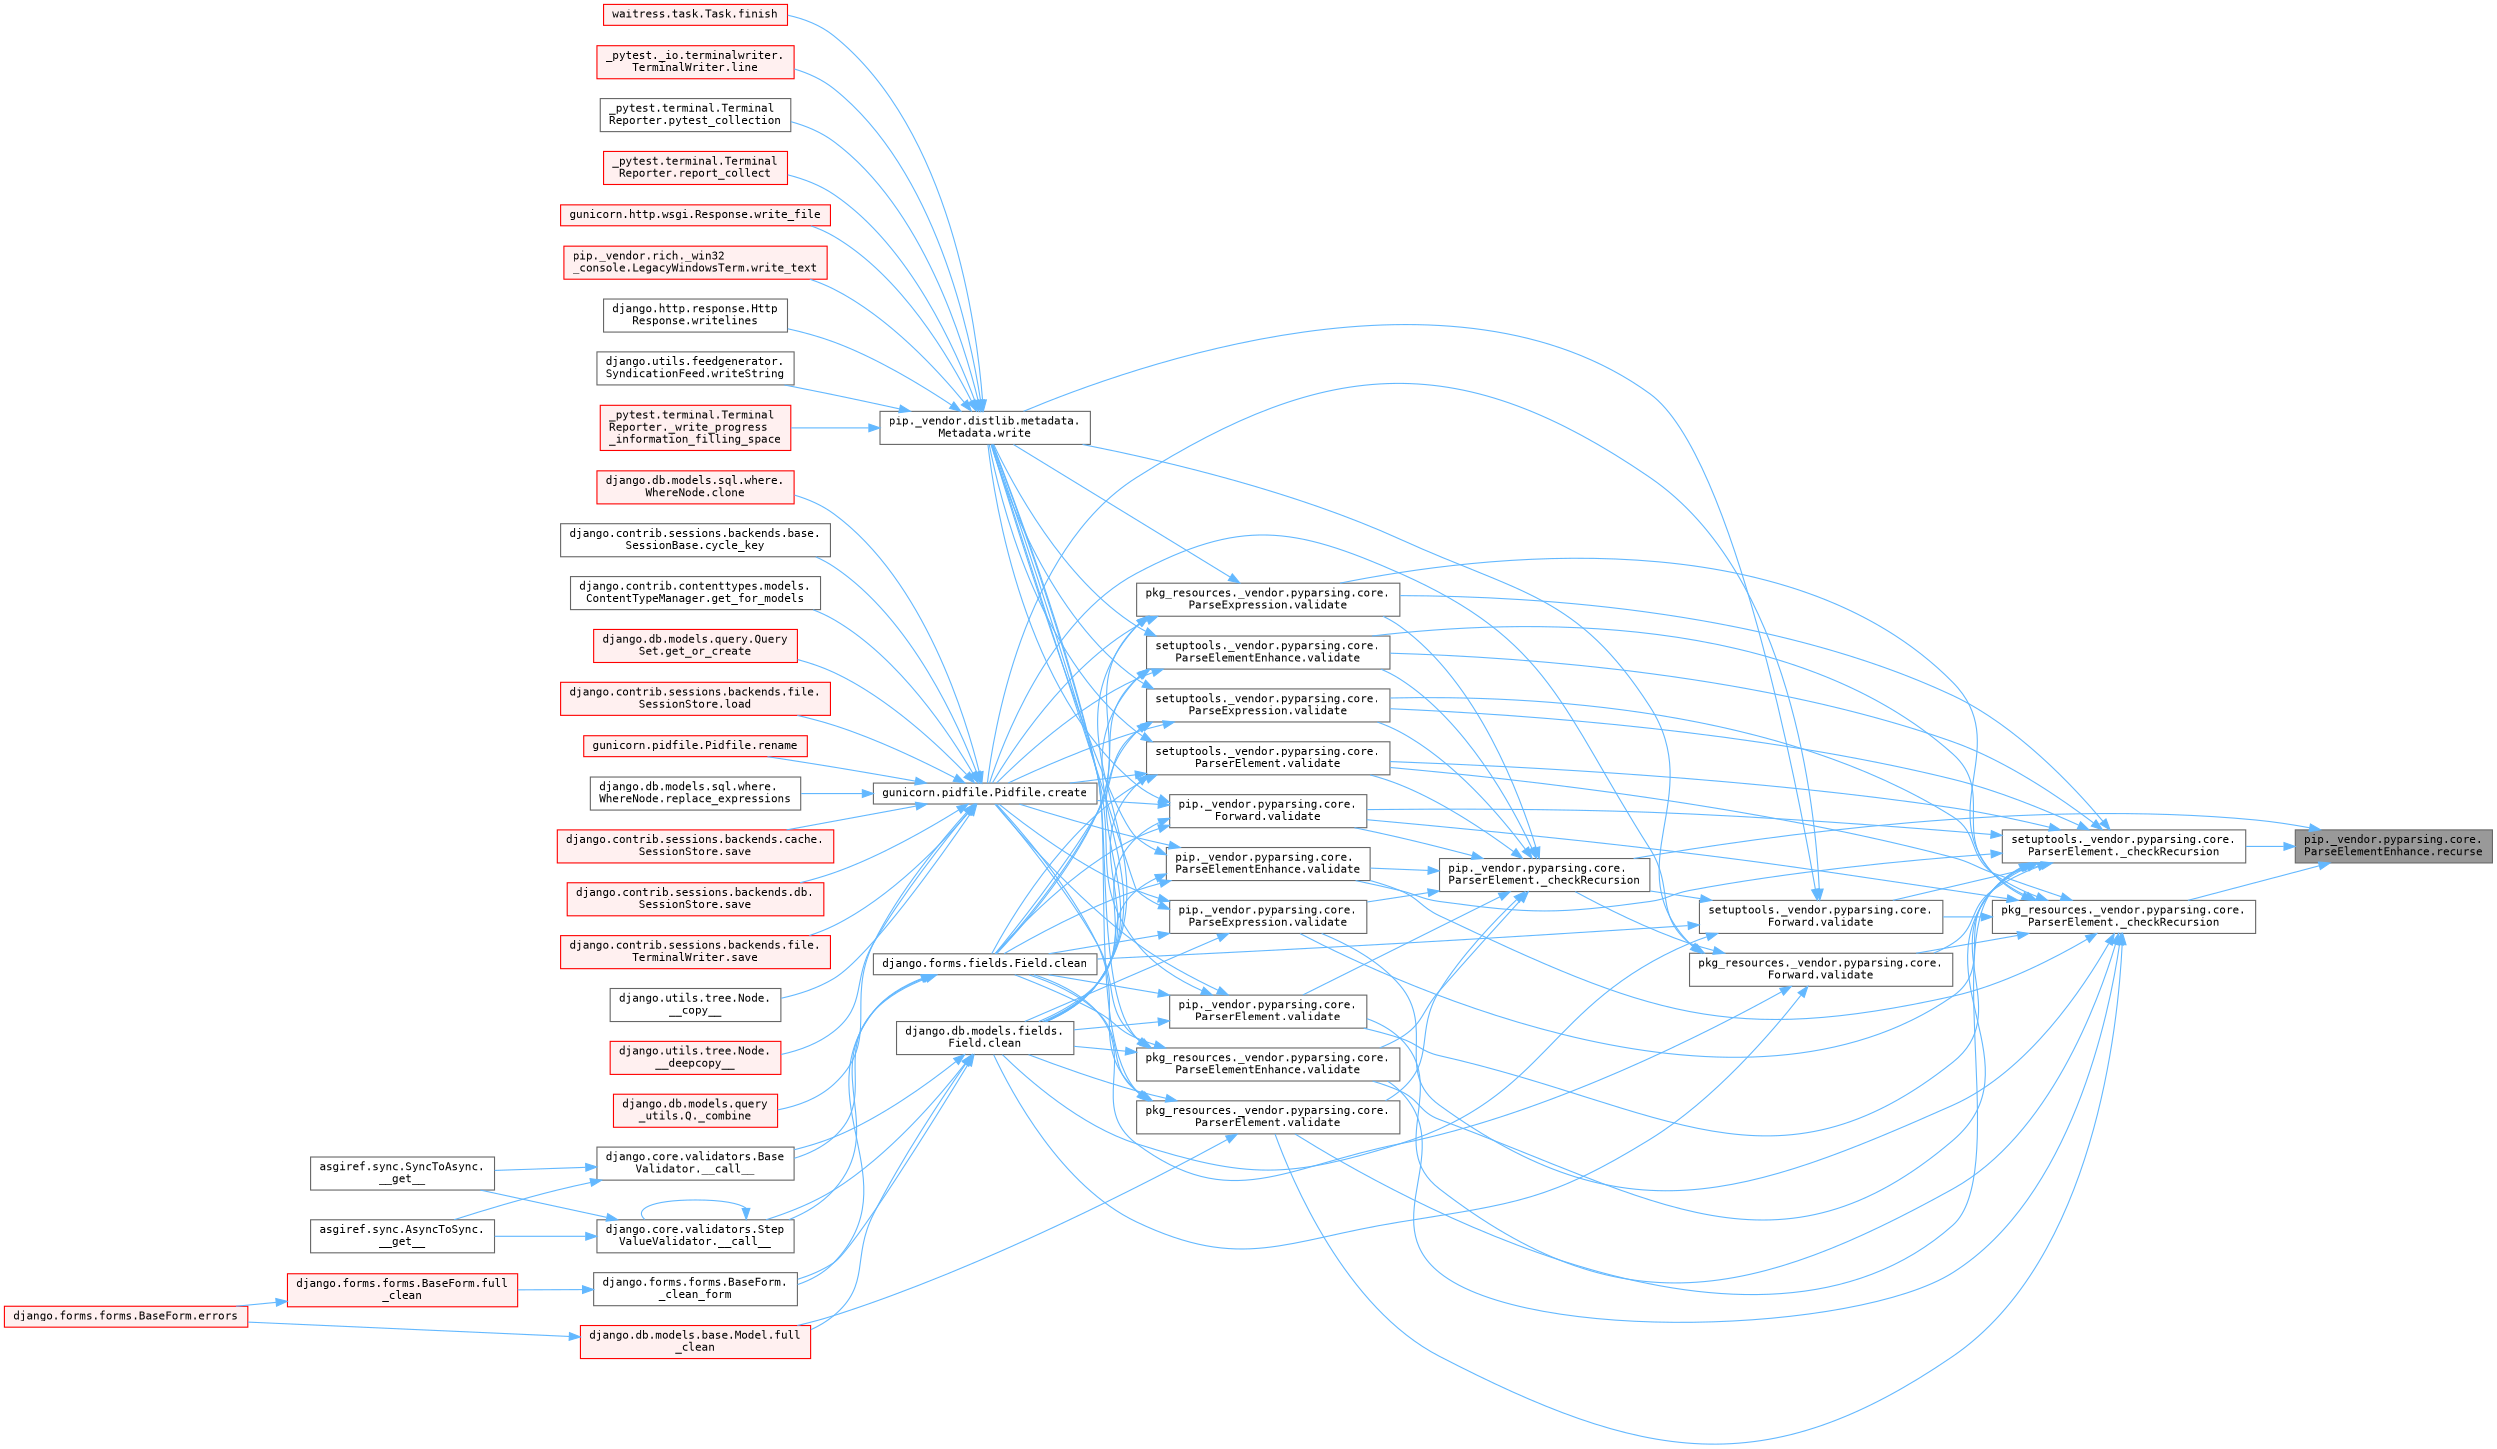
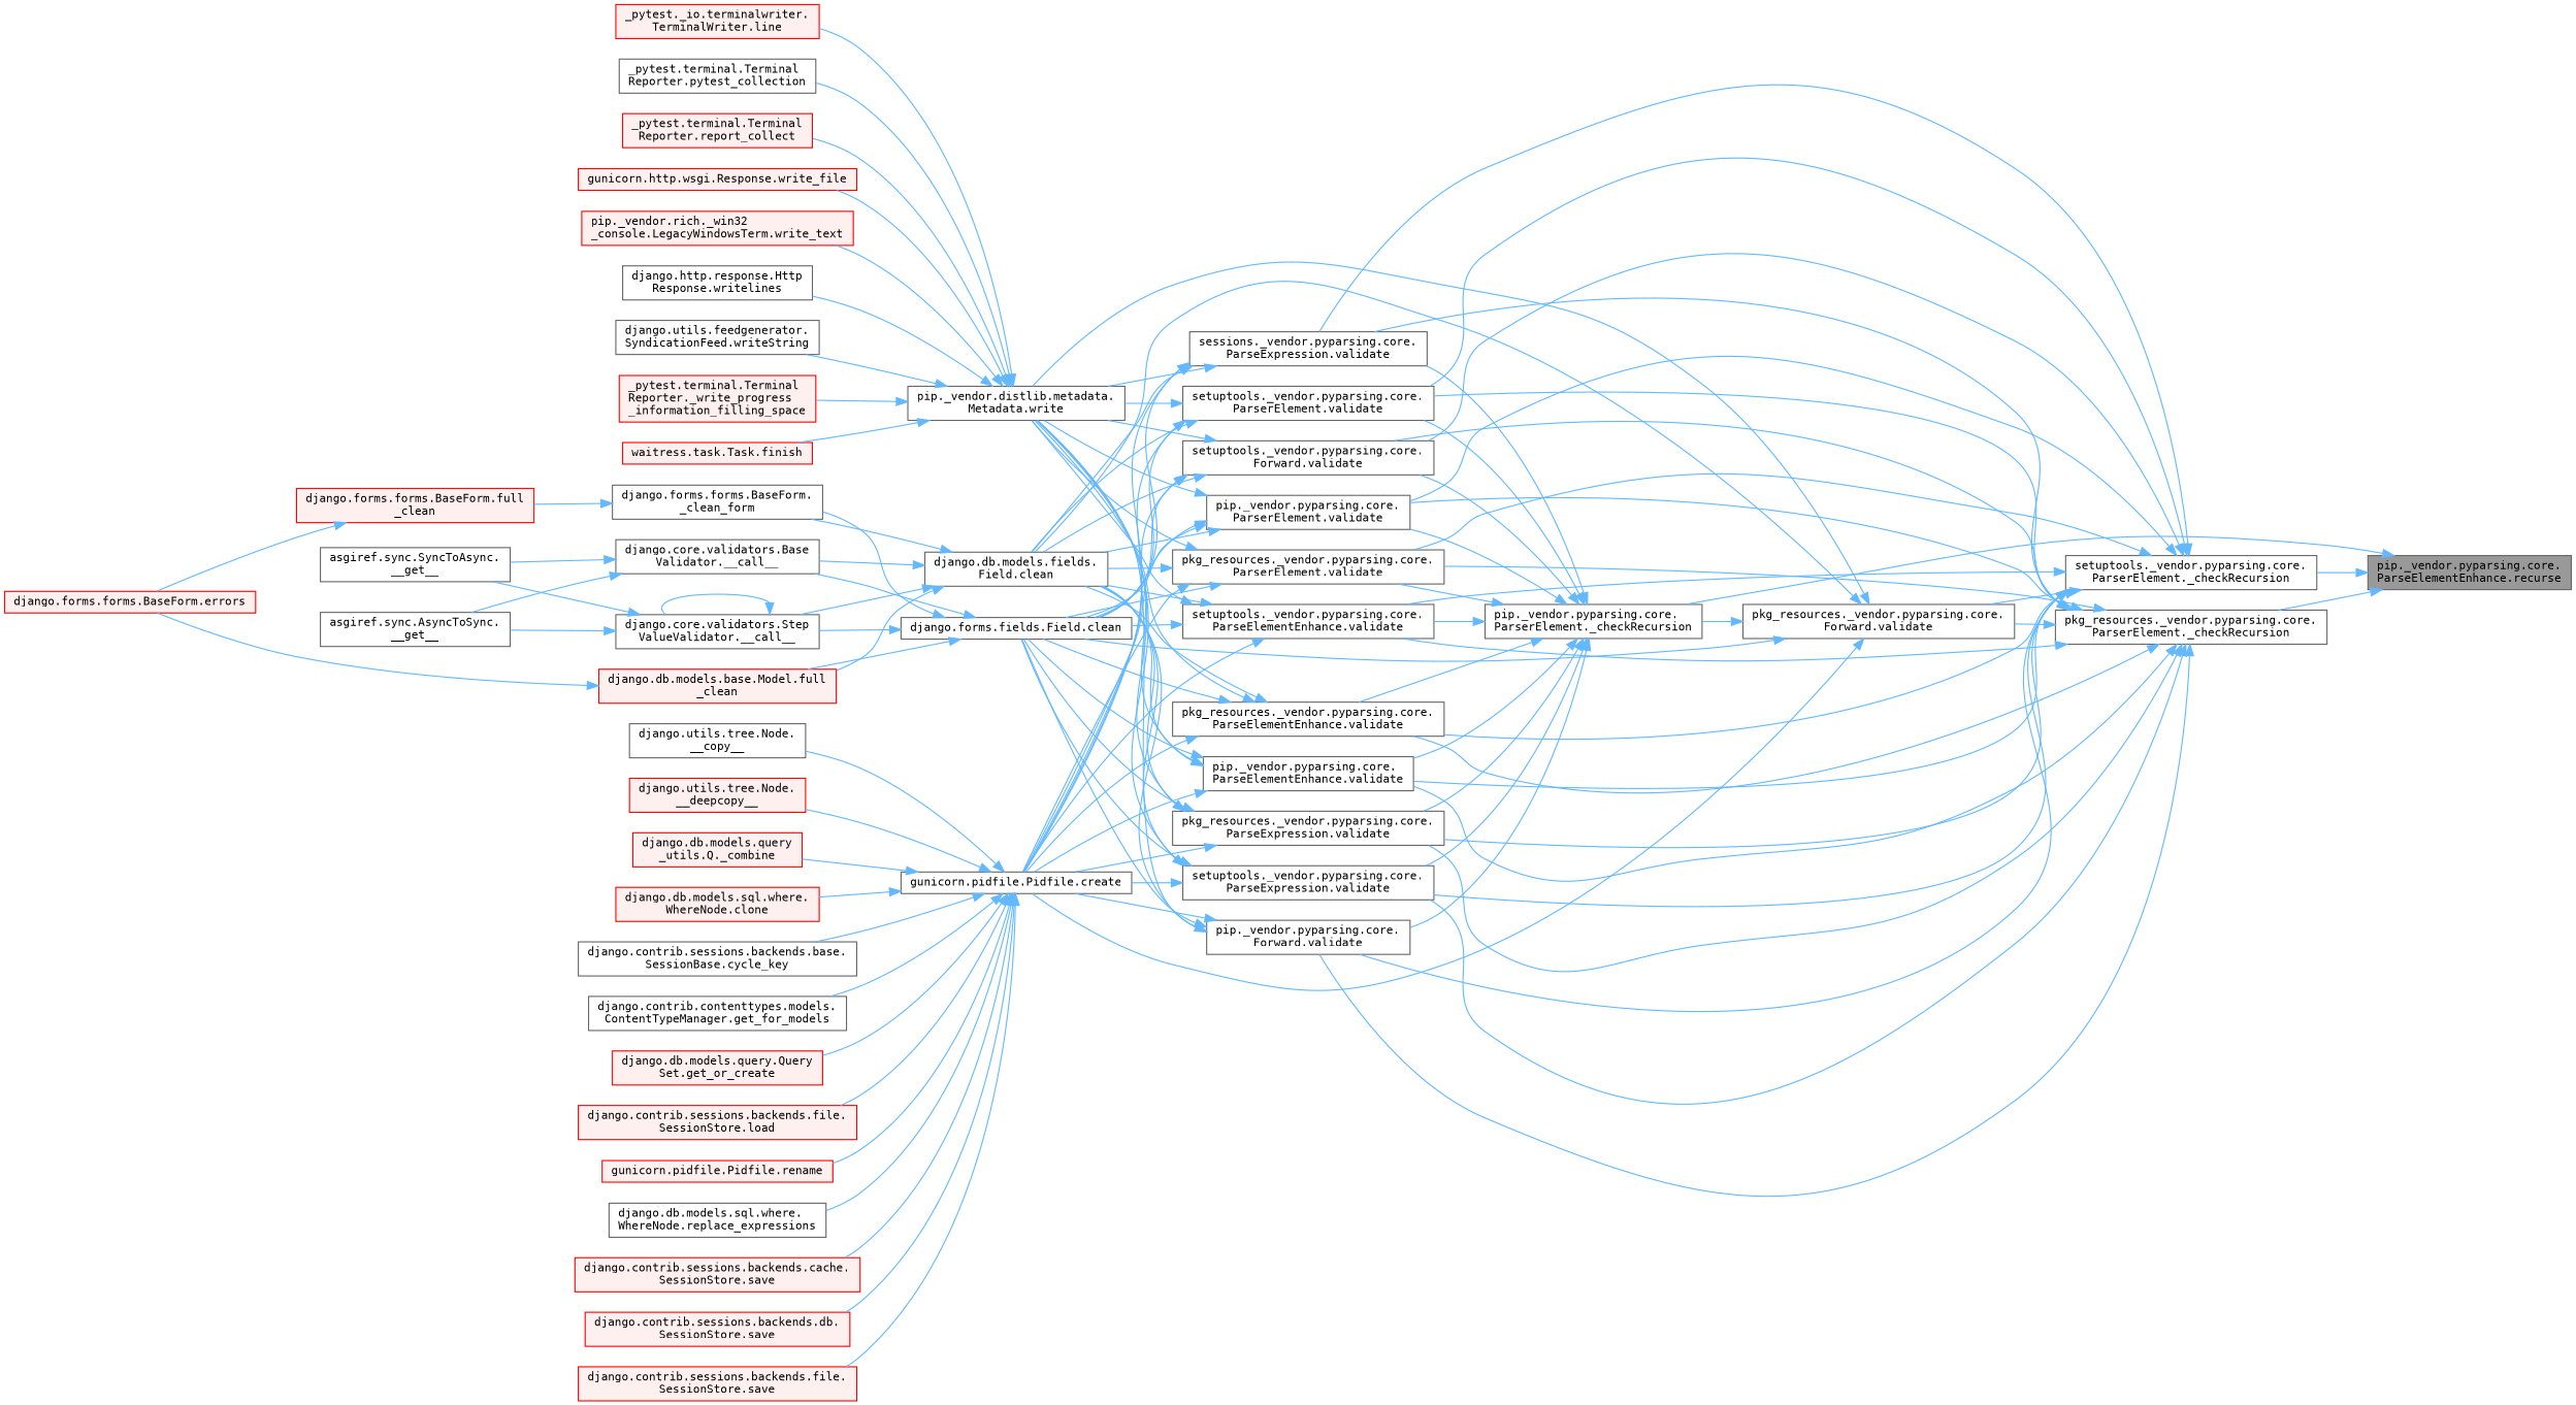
  digraph {
    fontname="DejaVu Sans Mono"
    rankdir=RL
    node [color=grey40 fillcolor=white fontname="DejaVu Sans Mono" fontsize=10 shape=box style=filled]
    edge [color=steelblue1 dir=back fontname="DejaVu Sans Mono" fontsize=10 labelfontname=Helvetica labelfontsize=10 style=solid]
    n1 [color=gray40 fillcolor=grey60 fontcolor=black height=0.2 label="pip._vendor.pyparsing.core.\lParseElementEnhance.recurse" width=0.4]
    n2 [height=0.2 label="pip._vendor.pyparsing.core.\lParserElement._checkRecursion" width=0.4]
    n3 [height=0.2 label="pkg_resources._vendor.pyparsing.core.\lParserElement._checkRecursion" width=0.4]
    n4 [height=0.2 label="setuptools._vendor.pyparsing.core.\lParserElement._checkRecursion" width=0.4]
    n5 [height=0.2 label="pip._vendor.pyparsing.core.\lForward.validate" width=0.4]
    n6 [height=0.2 label="pip._vendor.pyparsing.core.\lParseElementEnhance.validate" width=0.4]
-   n7 [height=0.2 label="pip._vendor.pyparsing.core.\lParseExpression.validate" width=0.4]
+   n7 [height=0.2 label="sessions._vendor.pyparsing.core.\lParseExpression.validate" width=0.4]
    n8 [height=0.2 label="pip._vendor.pyparsing.core.\lParserElement.validate" width=0.4]
    n9 [height=0.2 label="pkg_resources._vendor.pyparsing.core.\lParseElementEnhance.validate" width=0.4]
    n10 [height=0.2 label="pkg_resources._vendor.pyparsing.core.\lParseExpression.validate" width=0.4]
    n11 [height=0.2 label="pkg_resources._vendor.pyparsing.core.\lParserElement.validate" width=0.4]
    n12 [height=0.2 label="setuptools._vendor.pyparsing.core.\lForward.validate" width=0.4]
    n13 [height=0.2 label="setuptools._vendor.pyparsing.core.\lParseElementEnhance.validate" width=0.4]
    n14 [height=0.2 label="setuptools._vendor.pyparsing.core.\lParseExpression.validate" width=0.4]
    n15 [height=0.2 label="setuptools._vendor.pyparsing.core.\lParserElement.validate" width=0.4]
    n16 [height=0.2 label="pkg_resources._vendor.pyparsing.core.\lForward.validate" width=0.4]
    n17 [height=0.2 label="django.db.models.fields.\lField.clean" width=0.4]
    n18 [height=0.2 label="django.forms.fields.Field.clean" width=0.4]
    n19 [height=0.2 label="gunicorn.pidfile.Pidfile.create" width=0.4]
    n20 [height=0.2 label="pip._vendor.distlib.metadata.\lMetadata.write" width=0.4]
    n21 [height=0.2 label="django.core.validators.Base\lValidator.__call__" width=0.4]
    n22 [height=0.2 label="django.core.validators.Step\lValueValidator.__call__" width=0.4]
    n23 [height=0.2 label="django.forms.forms.BaseForm.\l_clean_form" width=0.4]
    n24 [color=red fillcolor="#FFF0F0" height=0.2 label="django.db.models.base.Model.full\l_clean" width=0.4]
    n25 [height=0.2 label="django.utils.tree.Node.\l__copy__" width=0.4]
    n26 [color=red fillcolor="#FFF0F0" height=0.2 label="django.utils.tree.Node.\l__deepcopy__" width=0.4]
    n27 [color=red fillcolor="#FFF0F0" height=0.2 label="django.db.models.query\l_utils.Q._combine" width=0.4]
    n28 [color=red fillcolor="#FFF0F0" height=0.2 label="django.db.models.sql.where.\lWhereNode.clone" width=0.4]
    n29 [height=0.2 label="django.contrib.sessions.backends.base.\lSessionBase.cycle_key" width=0.4]
    n30 [height=0.2 label="django.contrib.contenttypes.models.\lContentTypeManager.get_for_models" width=0.4]
    n31 [color=red fillcolor="#FFF0F0" height=0.2 label="django.db.models.query.Query\lSet.get_or_create" width=0.4]
    n32 [color=red fillcolor="#FFF0F0" height=0.2 label="django.contrib.sessions.backends.file.\lSessionStore.load" width=0.4]
    n33 [color=red fillcolor="#FFF0F0" height=0.2 label="gunicorn.pidfile.Pidfile.rename" width=0.4]
    n34 [height=0.2 label="django.db.models.sql.where.\lWhereNode.replace_expressions" width=0.4]
    n35 [color=red fillcolor="#FFF0F0" height=0.2 label="django.contrib.sessions.backends.cache.\lSessionStore.save" width=0.4]
    n36 [color=red fillcolor="#FFF0F0" height=0.2 label="django.contrib.sessions.backends.db.\lSessionStore.save" width=0.4]
-   n37 [color=red fillcolor="#FFF0F0" height=0.2 label="django.contrib.sessions.backends.file.\lTerminalWriter.save" width=0.4]
+   n37 [color=red fillcolor="#FFF0F0" height=0.2 label="django.contrib.sessions.backends.file.\lSessionStore.save" width=0.4]
    n38 [color=red fillcolor="#FFF0F0" height=0.2 label="_pytest.terminal.Terminal\lReporter._write_progress\l_information_filling_space" width=0.4]
    n39 [color=red fillcolor="#FFF0F0" height=0.2 label="waitress.task.Task.finish" width=0.4]
    n40 [color=red fillcolor="#FFF0F0" height=0.2 label="_pytest._io.terminalwriter.\lTerminalWriter.line" width=0.4]
    n41 [height=0.2 label="_pytest.terminal.Terminal\lReporter.pytest_collection" width=0.4]
    n42 [color=red fillcolor="#FFF0F0" height=0.2 label="_pytest.terminal.Terminal\lReporter.report_collect" width=0.4]
    n43 [color=red fillcolor="#FFF0F0" height=0.2 label="gunicorn.http.wsgi.Response.write_file" width=0.4]
    n44 [color=red fillcolor="#FFF0F0" height=0.2 label="pip._vendor.rich._win32\l_console.LegacyWindowsTerm.write_text" width=0.4]
    n45 [height=0.2 label="django.http.response.Http\lResponse.writelines" width=0.4]
    n46 [height=0.2 label="django.utils.feedgenerator.\lSyndicationFeed.writeString" width=0.4]
    n47 [height=0.2 label="asgiref.sync.AsyncToSync.\l__get__" width=0.4]
    n48 [height=0.2 label="asgiref.sync.SyncToAsync.\l__get__" width=0.4]
    n49 [color=red fillcolor="#FFF0F0" height=0.2 label="django.forms.forms.BaseForm.full\l_clean" width=0.4]
    n50 [color=red fillcolor="#FFF0F0" height=0.2 label="django.forms.forms.BaseForm.errors" width=0.4]
    n1 -> n2
    n1 -> n3
    n1 -> n4
    n2 -> n5
    n2 -> n6
    n2 -> n7
    n2 -> n8
    n2 -> n9
    n2 -> n10
    n2 -> n11
-   n12 -> n2
+   n2 -> n12
    n2 -> n13
    n2 -> n14
    n2 -> n15
    n3 -> n5
    n3 -> n6
    n3 -> n7
    n3 -> n8
    n3 -> n9
    n3 -> n10
    n3 -> n11
    n3 -> n12
    n3 -> n13
    n3 -> n14
    n3 -> n15
    n3 -> n16
    n4 -> n5
    n4 -> n6
    n4 -> n7
    n4 -> n8
    n4 -> n9
    n4 -> n10
    n4 -> n11
    n4 -> n12
    n4 -> n13
    n4 -> n14
    n4 -> n15
    n4 -> n16
    n5 -> n17
    n5 -> n18
    n5 -> n19
    n5 -> n20
    n6 -> n17
    n6 -> n18
    n6 -> n19
    n6 -> n20
    n7 -> n17
    n7 -> n18
    n7 -> n19
    n7 -> n20
    n8 -> n17
    n8 -> n18
    n8 -> n19
    n8 -> n20
    n9 -> n17
    n9 -> n18
    n9 -> n19
    n9 -> n20
    n10 -> n17
    n10 -> n18
    n10 -> n19
    n10 -> n20
    n11 -> n17
    n11 -> n18
    n11 -> n19
    n11 -> n20
    n12 -> n17
    n12 -> n18
    n12 -> n19
    n12 -> n20
    n13 -> n17
    n13 -> n18
    n13 -> n19
    n13 -> n20
    n14 -> n17
    n14 -> n18
    n14 -> n19
    n14 -> n20
    n15 -> n17
    n15 -> n18
    n15 -> n19
    n15 -> n20
    n16 -> n2
    n16 -> n17
    n16 -> n18
    n16 -> n19
    n16 -> n20
    n17 -> n21
    n17 -> n22
    n17 -> n23
    n17 -> n24
    n18 -> n21
    n18 -> n22
    n18 -> n23
-   n11 -> n24
+   n18 -> n24
    n19 -> n25
    n19 -> n26
    n19 -> n27
    n19 -> n28
    n19 -> n29
    n19 -> n30
    n19 -> n31
    n19 -> n32
    n19 -> n33
    n19 -> n34
    n19 -> n35
    n19 -> n36
    n19 -> n37
    n20 -> n38
    n20 -> n39
    n20 -> n40
    n20 -> n41
    n20 -> n42
    n20 -> n43
    n20 -> n44
    n20 -> n45
    n20 -> n46
    n21 -> n47
    n21 -> n48
    n22 -> n22
    n22 -> n47
    n22 -> n48
    n23 -> n49
    n24 -> n50
    n49 -> n50
  }
